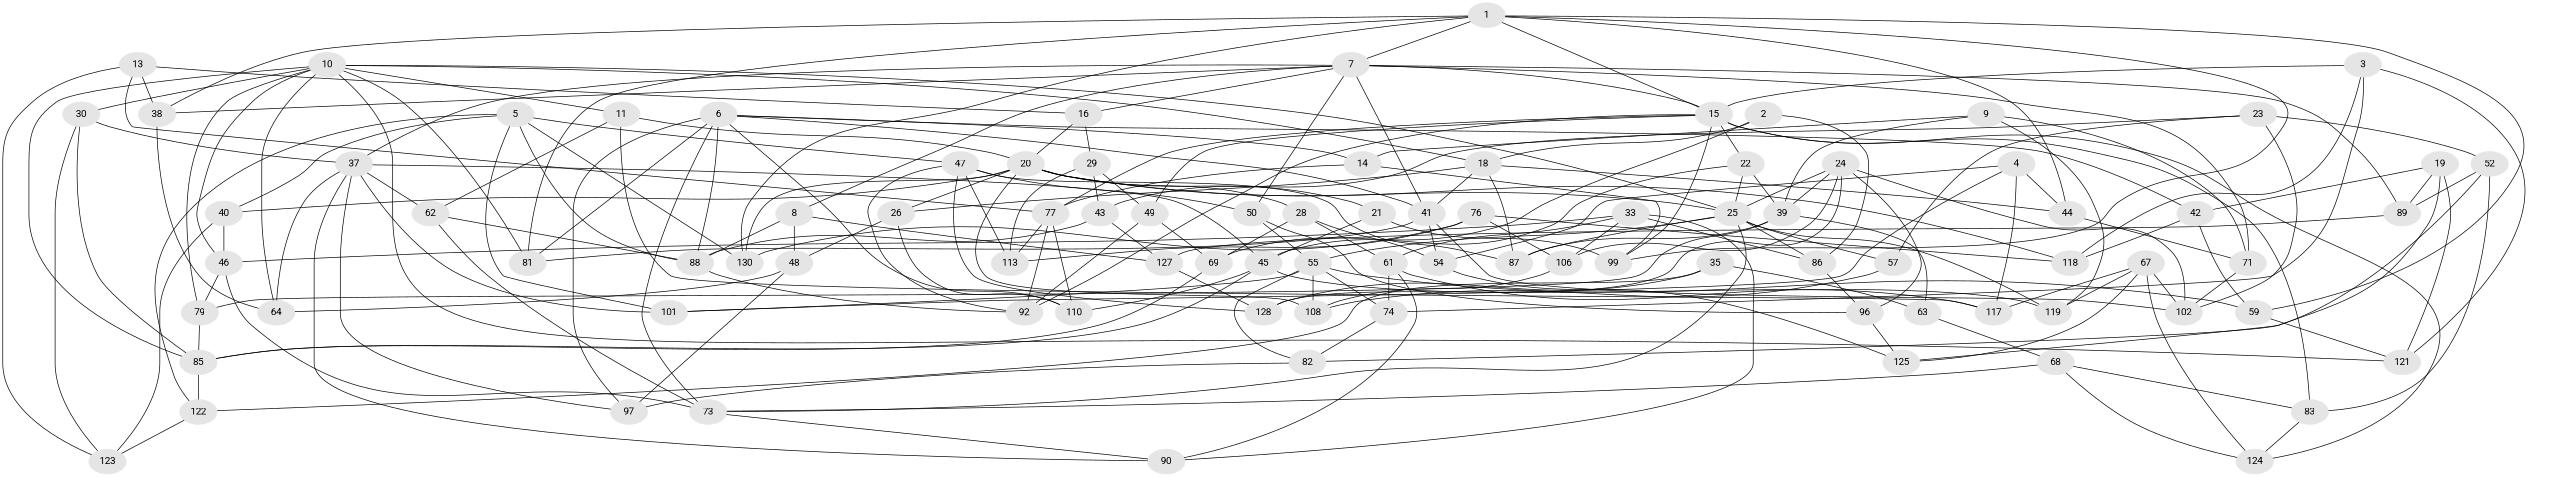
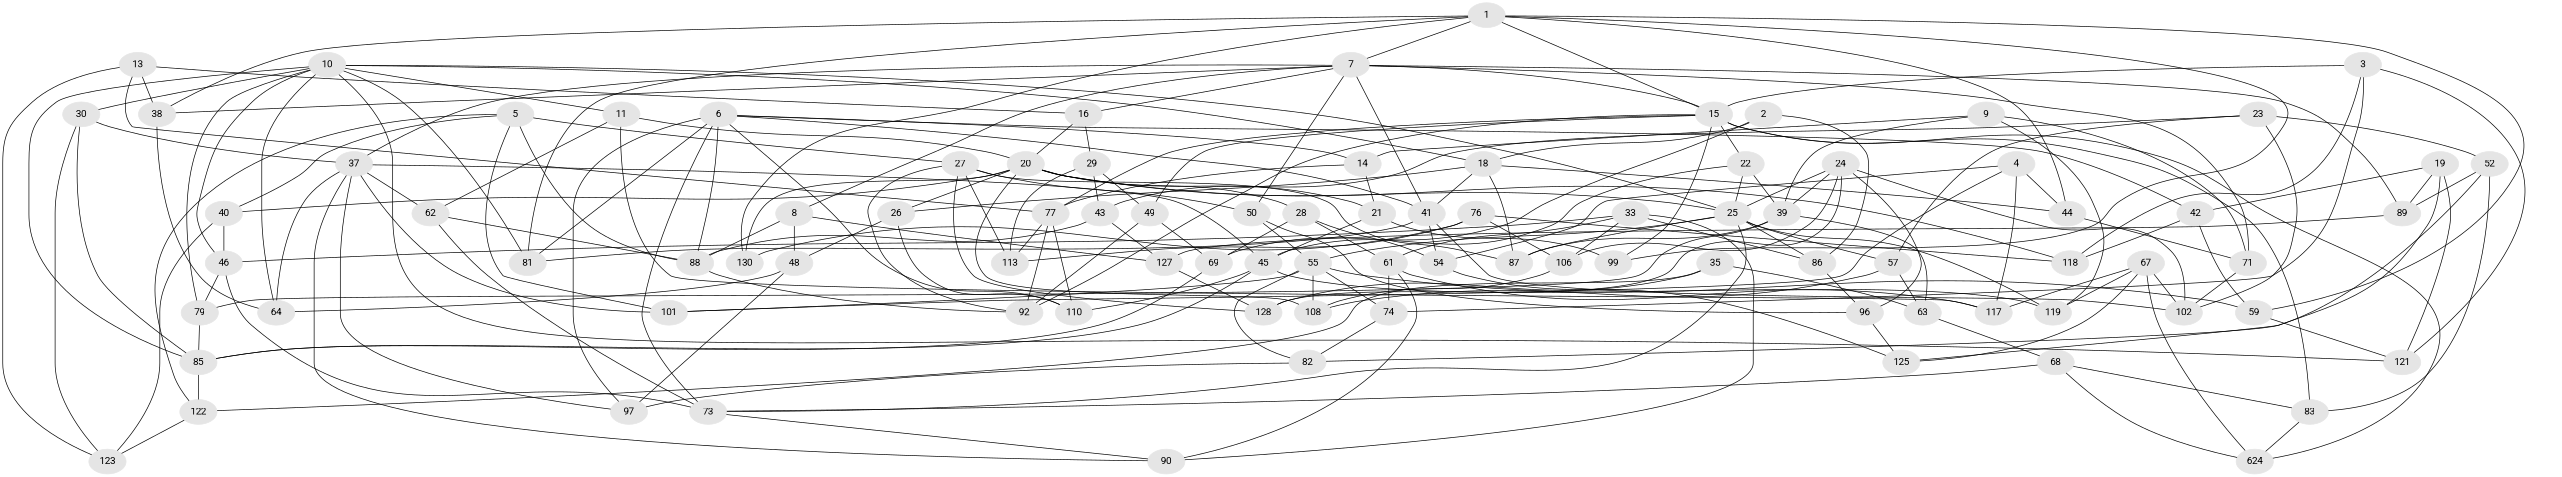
  graph {
    fontname=Roboto
    node [color=gray90 fontname=Roboto style=filled]
    edge [fontname=Roboto]
    1 [super="+31"]
    7 [super="+72+98"]
    15 [super="+103+111+34"]
    38
    44
    59
    81
    99
    130
    41 [super="+84"]
    8
    16
    37 [super="+53+105"]
    50
    71
    89
    77 [super="+93"]
    22
    49
    83
    92 [super="+112"]
-   124
+   124 [label=624]
    64
    121
    18 [super="+133"]
    26
    87 [super="+115"]
    2
    69
    86
    85 [super="+100"]
    96
    3
    74
    118
    82
    4
    54
    101
    117
    125
    5 [super="+27"]
    40
-   47 [super="+70"]
+   47 [super="+70" label=27]
    88 [super="+107"]
    122
    46 [super="+60"]
    123
    128
    113
    6 [super="+12+131"]
    14 [super="+66"]
    42
    73 [super="+94"]
    97
    110
    102 [super="+120"]
    90
    48
    127
    20 [super="+91+51"]
    29
    62
    45 [super="+95"]
    55 [super="+116"]
    9
    39 [super="+104"]
    119
    79
    63
    10 [super="+58+17"]
    11
    25 [super="+65+114"]
    30
    57
    21
    28
    108
    13
    43
    19
    61 [super="+132"]
    23
    52
    24 [super="+32"]
    106
    33 [super="+75"]
    35
    68
    67 [super="+134"]
    76
    1 -- 7
    1 -- 15
    1 -- 38
    1 -- 44
    1 -- 59
    1 -- 81
    1 -- 99
    1 -- 130
    7 -- 15
    7 -- 38
    7 -- 41
    7 -- 8
    7 -- 16
    7 -- 37
    7 -- 50
    7 -- 71
    7 -- 89
    15 -- 99
    15 -- 77
    15 -- 22
    15 -- 49
    15 -- 83
    15 -- 92
    15 -- 124
    38 -- 64
    44 -- 71
    59 -- 121
    41 -- 81
    41 -- 54
    41 -- 102
    8 -- 88
    8 -- 48
    8 -- 127
    16 -- 20
    16 -- 29
    37 -- 64
    37 -- 101
    37 -- 97
    37 -- 90
    37 -- 62
    37 -- 45
    50 -- 96
    50 -- 55
    71 -- 102
    89 -- 127
    77 -- 92
    77 -- 113
    77 -- 110
    22 -- 45
    22 -- 39
    22 -- 25
    49 -- 92
    49 -- 69
    83 -- 124
    18 -- 44
    18 -- 41
    18 -- 26
    18 -- 87
    26 -- 110
    26 -- 48
    2 -- 18
    2 -- 69
    2 -- 86
    69 -- 85
    86 -- 96
    85 -- 122
    96 -- 125
    3 -- 15
    3 -- 121
    3 -- 74
    3 -- 118
    74 -- 82
    82 -- 97
    4 -- 44
    4 -- 54
    4 -- 101
    4 -- 117
    54 -- 125
-   5 -- 130
    5 -- 101
    5 -- 40
    5 -- 47
    5 -- 88
    5 -- 122
    40 -- 46
    40 -- 123
    47 -- 50
    47 -- 92
    47 -- 87
    47 -- 128
    47 -- 113
    88 -- 92
    122 -- 123
    46 -- 73
    46 -- 79
    6 -- 81
    6 -- 41
    6 -- 88
    6 -- 14
    6 -- 42
    6 -- 73
    6 -- 97
    6 -- 110
-   14 -- 99
+   14 -- 21
    14 -- 77
    42 -- 59
    42 -- 118
    73 -- 90
    48 -- 64
    48 -- 97
    127 -- 128
    20 -- 130
    20 -- 26
    20 -- 118
    20 -- 40
    20 -- 25
    20 -- 21
    20 -- 28
    20 -- 108
    29 -- 49
    29 -- 113
    29 -- 43
    62 -- 88
    62 -- 73
    45 -- 85
    45 -- 110
    45 -- 119
    55 -- 59
    55 -- 74
    55 -- 82
    55 -- 101
    55 -- 108
    9 -- 71
    9 -- 14
    9 -- 39
    9 -- 119
    39 -- 87
    39 -- 79
    39 -- 63
    79 -- 85
    63 -- 68
    10 -- 81
    10 -- 64
    10 -- 121
    10 -- 18
    10 -- 85
    10 -- 46
    10 -- 79
    10 -- 11
    10 -- 25
    10 -- 30
    11 -- 117
    11 -- 20
    11 -- 62
    25 -- 87
    25 -- 86
    25 -- 73
    25 -- 55
    25 -- 119
    25 -- 57
    30 -- 37
    30 -- 85
    30 -- 123
+   57 -- 63
    57 -- 108
    21 -- 99
    21 -- 45
    28 -- 69
    28 -- 54
    28 -- 61
    13 -- 38
    13 -- 16
    13 -- 77
    13 -- 123
    43 -- 88
    43 -- 127
    19 -- 89
    19 -- 121
    19 -- 125
    19 -- 42
    61 -- 74
    61 -- 117
    61 -- 90
    23 -- 102
    23 -- 57
    23 -- 43
    23 -- 52
    52 -- 89
    52 -- 83
    52 -- 82
    24 -- 96
    24 -- 128
    24 -- 102
    24 -- 39
    24 -- 25
    24 -- 106
    106 -- 108
    33 -- 86
    33 -- 46 [weight=2]
    33 -- 90
    33 -- 61
    33 -- 106
    35 -- 122
    35 -- 128
    35 -- 63
    68 -- 83
    68 -- 124
    68 -- 73
    67 -- 124
    67 -- 117
    67 -- 125
    67 -- 102 [weight=2]
    67 -- 119
    76 -- 130
    76 -- 118
    76 -- 113
    76 -- 106
  }
